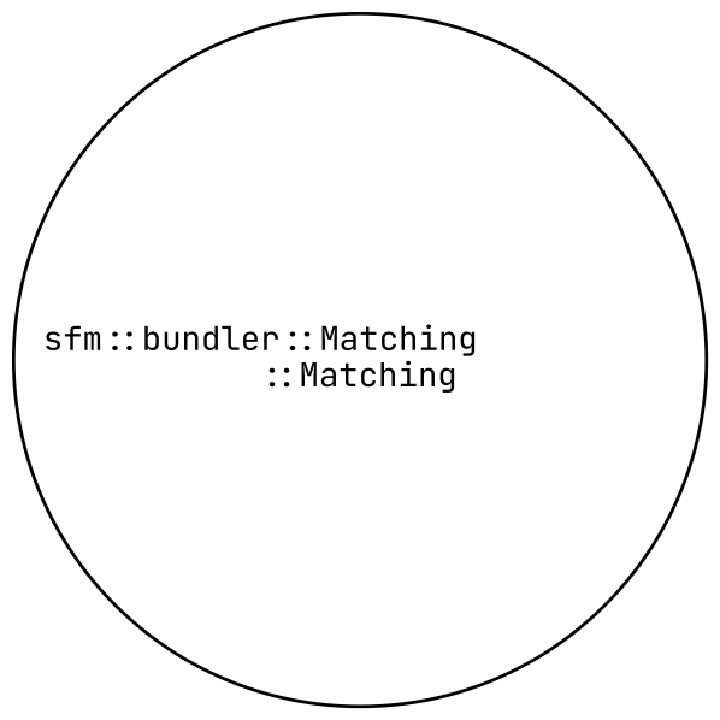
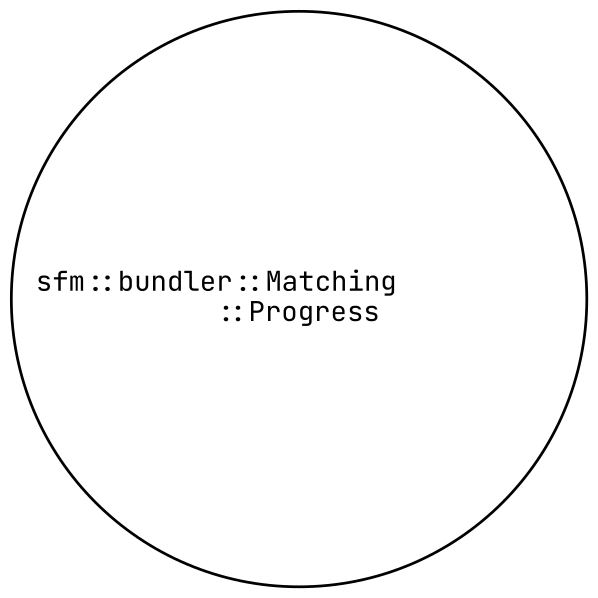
  digraph {
    rankdir=LR
    fontname="JetBrains Mono"
-   n1 [color=black fillcolor=white fontname="JetBrains Mono" fontsize=10 height=0.2 label="sfm::bundler::Matching\l::Matching" shape=circle style=filled width=0.4]
+   n1 [color=black fillcolor=white fontname="JetBrains Mono" fontsize=10 height=0.2 label="sfm::bundler::Matching\l::Progress" shape=circle style=filled width=0.4]
  }
